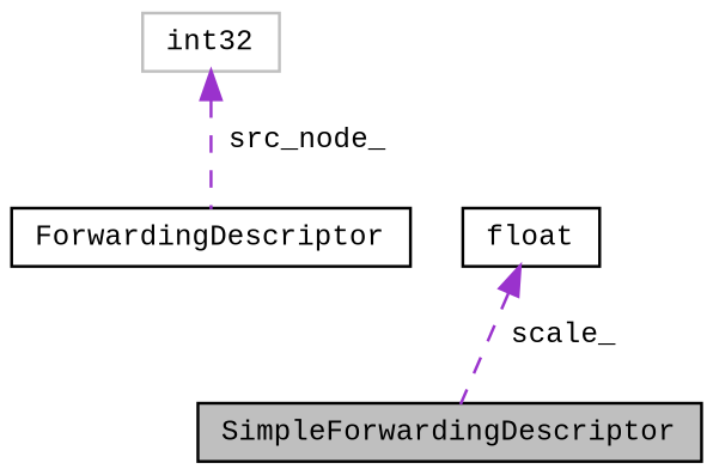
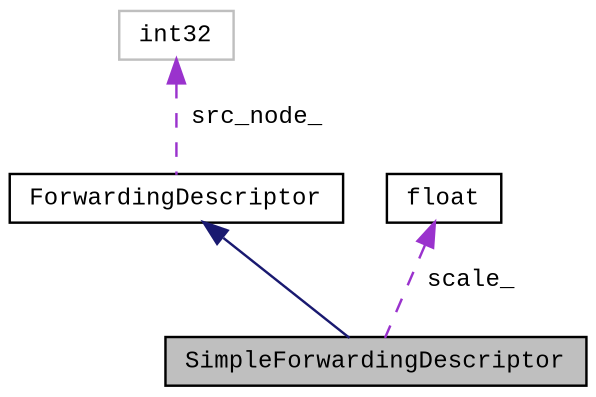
  digraph {
    fontname="Liberation Mono"
    node [color=black fillcolor=white fontname="Liberation Mono" fontsize=10 shape=record style=filled]
    edge [color=darkorchid3 dir=back fontname="Liberation Mono" fontsize=10 labelfontname=Helvetica labelfontsize=10 style=dashed]
    n1 [fillcolor=grey75 fontcolor=black height=0.2 label=SimpleForwardingDescriptor width=0.4]
    n2 [height=0.2 label=ForwardingDescriptor width=0.4]
    n3 [height=0.2 label=float width=0.4]
    n4 [color=grey75 height=0.2 label=int32 width=0.4]
+   n2 -> n1 [color=midnightblue style=solid]
    n3 -> n1 [label=" scale_"]
    n4 -> n2 [label=" src_node_"]
  }
